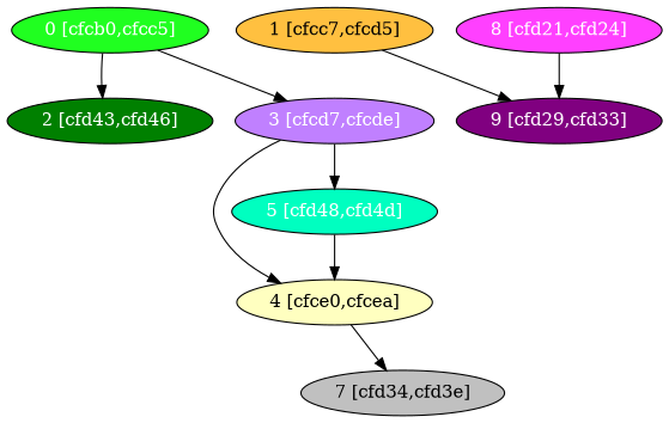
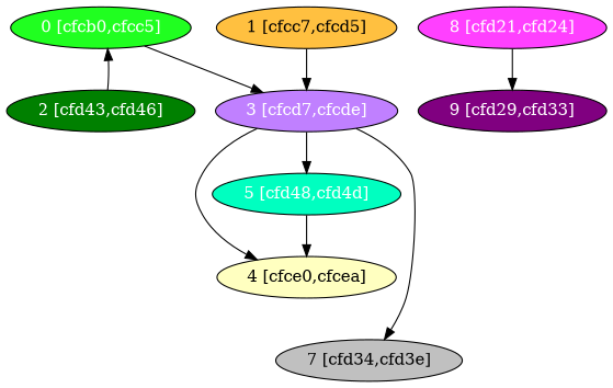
  digraph {
    node [fontcolor="#ffffff" shape=oval style=filled]
    n1 [fillcolor="#20FF20" label="0 [cfcb0,cfcc5]"]
    n2 [fillcolor="#008000" label="2 [cfd43,cfd46]"]
    n3 [fillcolor="#C080FF" label="3 [cfcd7,cfcde]"]
    n4 [fillcolor="#FFC040" fontcolor="#000000" label="1 [cfcc7,cfcd5]"]
    n5 [fillcolor="#FFFFC0" fontcolor="#000000" label="4 [cfce0,cfcea]"]
    n6 [fillcolor="#00FFC0" label="5 [cfd48,cfd4d]"]
    n7 [fillcolor="#800080" label="9 [cfd29,cfd33]"]
    n8 [fillcolor="#C0C0C0" fontcolor="#000000" label="7 [cfd34,cfd3e]"]
    n9 [fillcolor="#FF40FF" label="8 [cfd21,cfd24]"]
-   n1 -> n2
+   n2 -> n1
    n1 -> n3
    n3 -> n5
    n3 -> n6
-   n4 -> n7
-   n5 -> n8
+   n4 -> n3
+   n3 -> n8
    n6 -> n5
    n9 -> n7
  }
